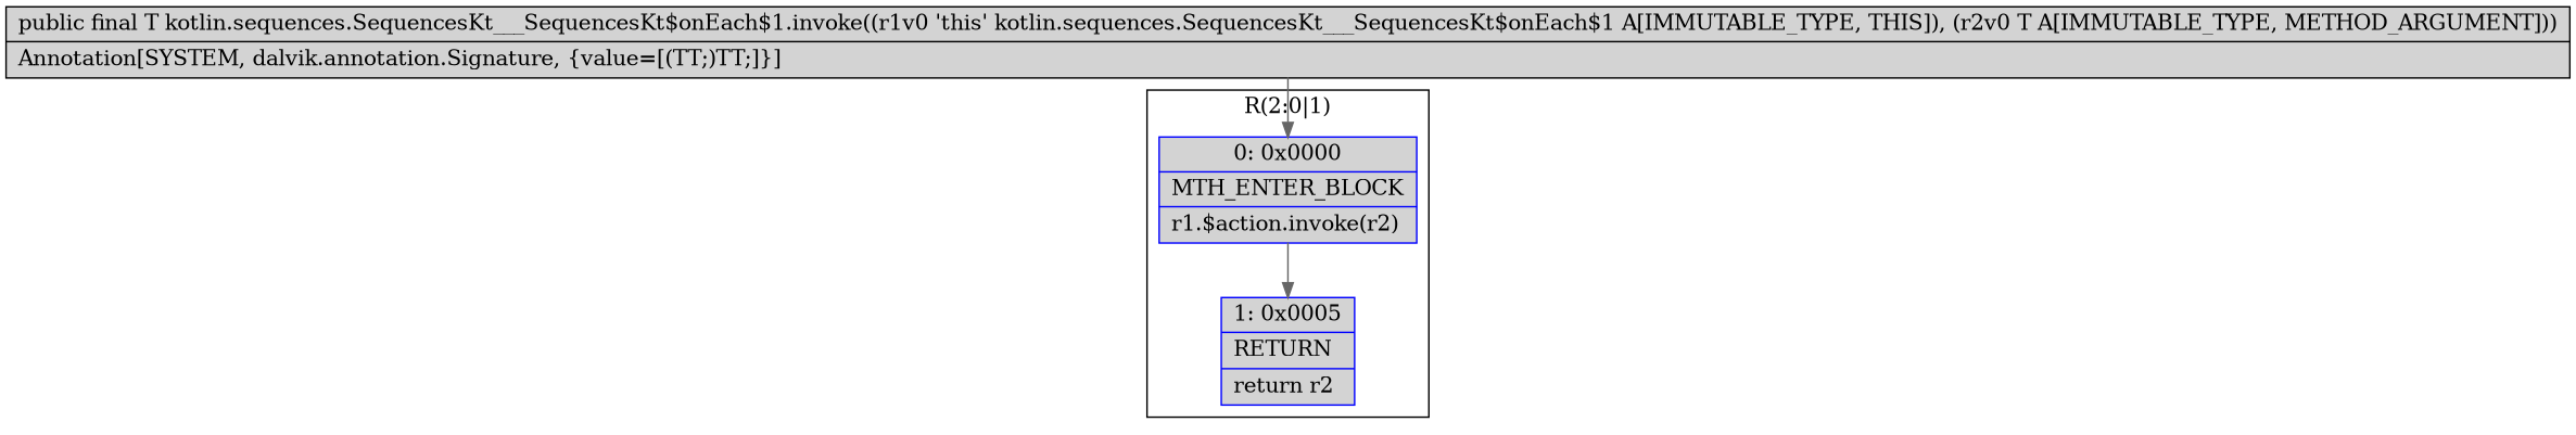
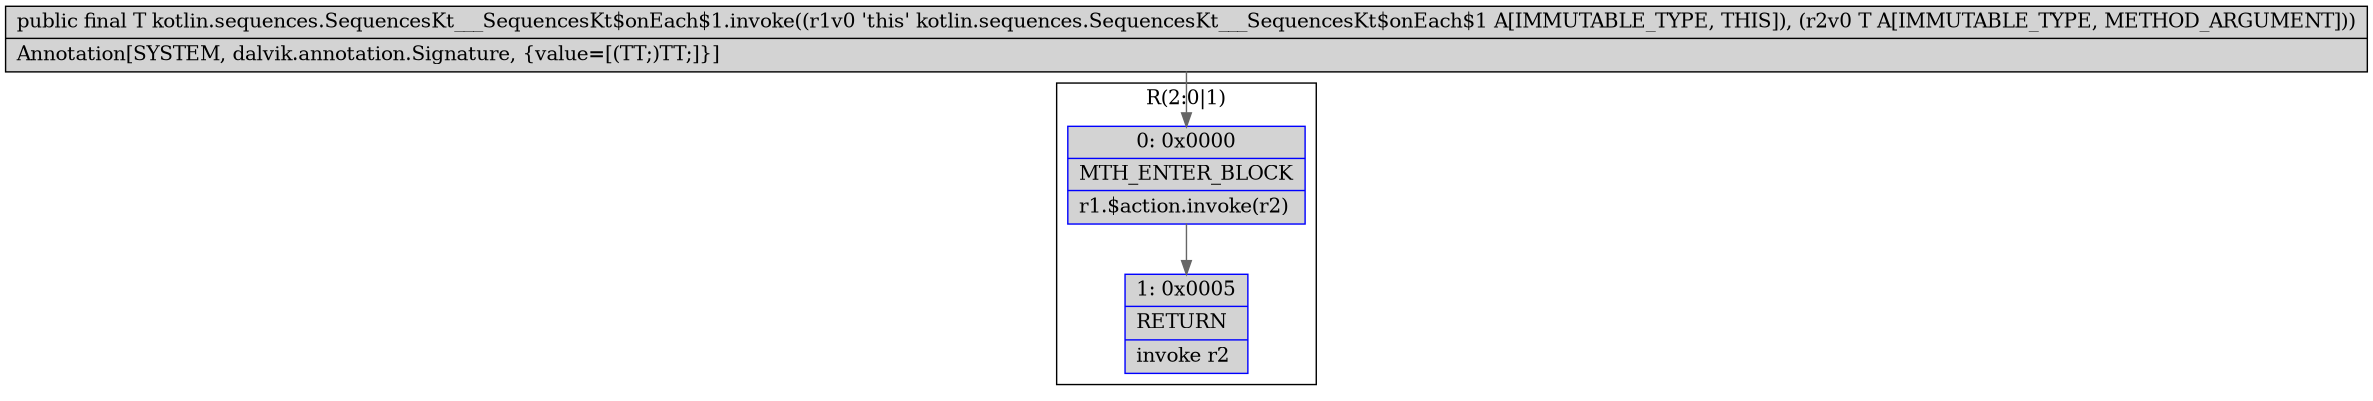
  digraph {
    node [color=blue shape=record style=filled fillcolor=lightgrey]
    edge [color=gray40]
    n1 [label="{0\:\ 0x0000|MTH_ENTER_BLOCK\l|r1.$action.invoke(r2)\l}"]
-   n2 [label="{1\:\ 0x0005|RETURN\l|return r2\l}"]
+   n2 [label="{1\:\ 0x0005|RETURN\l|invoke r2\l}"]
    n3 [label="{public final T kotlin.sequences.SequencesKt___SequencesKt$onEach$1.invoke((r1v0 'this' kotlin.sequences.SequencesKt___SequencesKt$onEach$1 A[IMMUTABLE_TYPE, THIS]), (r2v0 T A[IMMUTABLE_TYPE, METHOD_ARGUMENT]))  | Annotation[SYSTEM, dalvik.annotation.Signature, \{value=[(TT;)TT;]\}]\l}" color=""]
    subgraph cluster_1 {
      label="R(2:0|1)"
      n1
      n2
    }
    n1 -> n2
    n3 -> n1
  }
